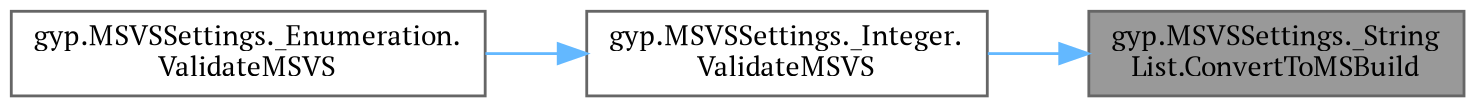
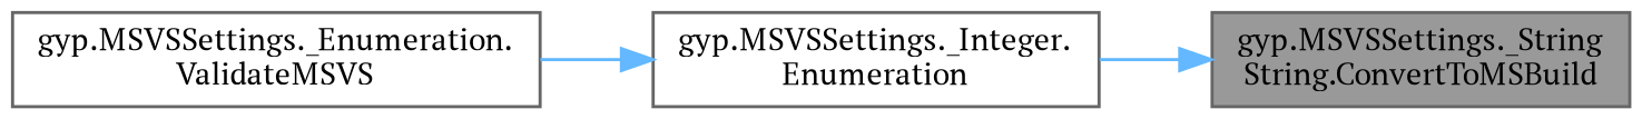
  digraph {
    fontname="PT Serif"
    rankdir=RL
    node [color=grey40 fillcolor=white fontname="PT Serif" fontsize=10 shape=box style=filled]
    edge [color=steelblue1 dir=back fontname="PT Serif" fontsize=10 labelfontname=Helvetica labelfontsize=10 style=solid]
-   n1 [color=gray40 fillcolor=grey60 fontcolor=black height=0.2 label="gyp.MSVSSettings._String\lList.ConvertToMSBuild" width=0.4]
-   n2 [height=0.2 label="gyp.MSVSSettings._Integer.\lValidateMSVS" width=0.4]
+   n1 [color=gray40 fillcolor=grey60 fontcolor=black height=0.2 label="gyp.MSVSSettings._String\lString.ConvertToMSBuild" width=0.4]
+   n2 [height=0.2 label="gyp.MSVSSettings._Integer.\lEnumeration" width=0.4]
    n3 [height=0.2 label="gyp.MSVSSettings._Enumeration.\lValidateMSVS" width=0.4]
    n1 -> n2
    n2 -> n3
  }
